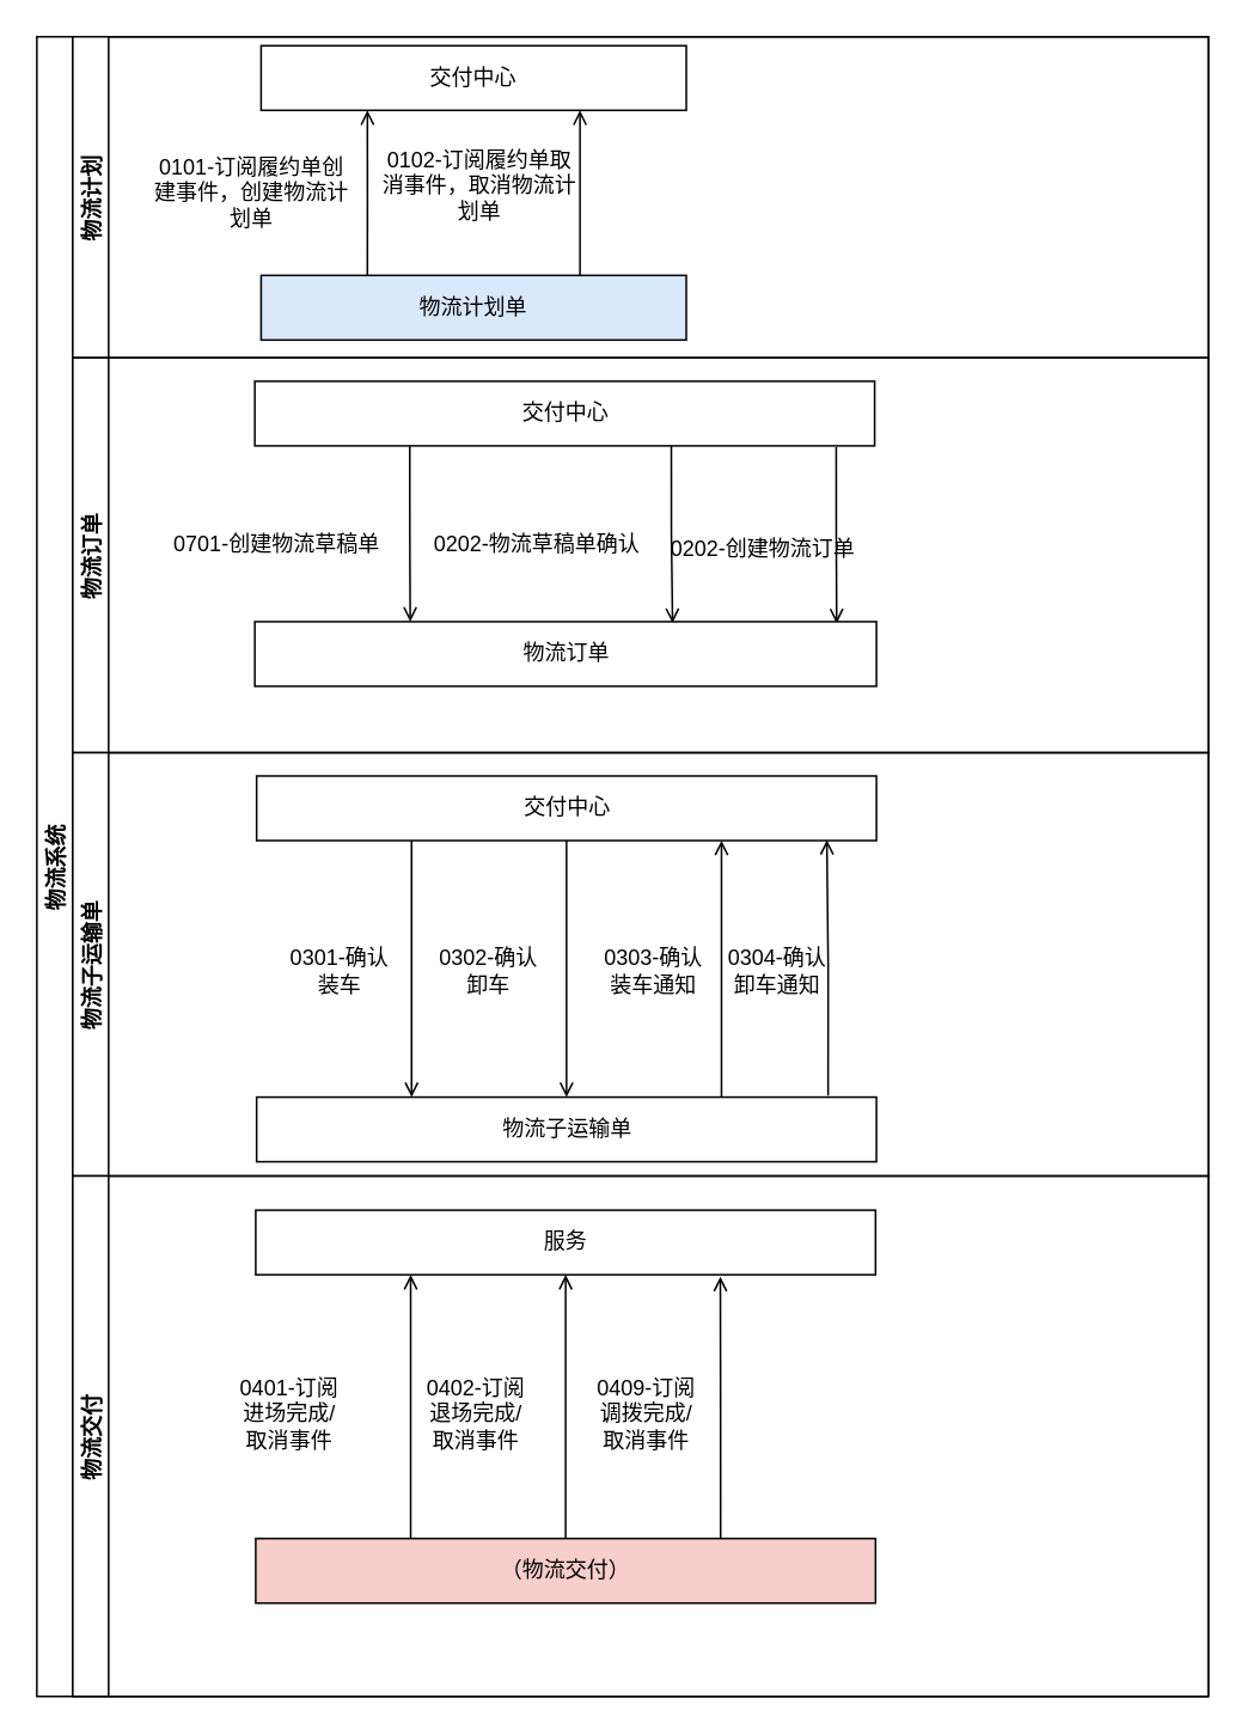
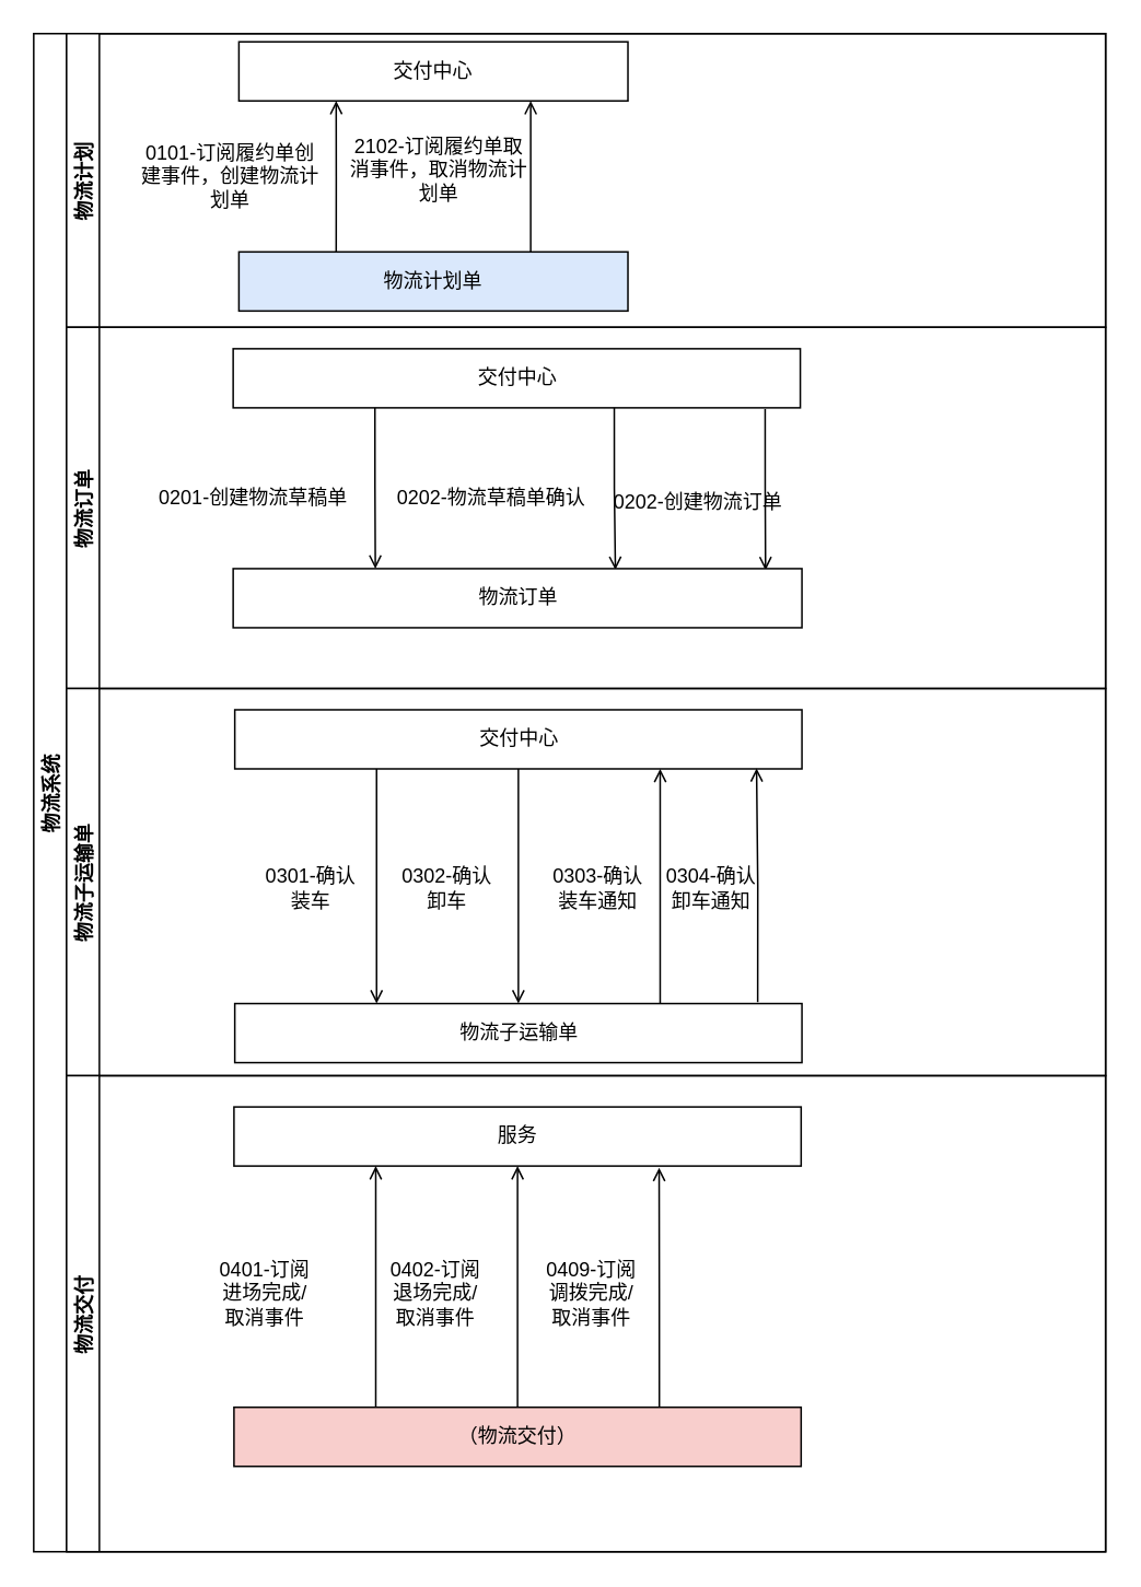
  <mxCell id="0" />
  <mxCell id="1" parent="0" />
  <mxCell id="2" value="物流系统" style="swimlane;childLayout=stackLayout;resizeParent=1;resizeParentMax=0;horizontal=0;startSize=20;horizontalStack=0;" parent="1" vertex="1"><mxGeometry x="20" y="20" width="653" height="925" as="geometry" /></mxCell>
  <mxCell id="3" value="物流计划" style="swimlane;startSize=20;horizontal=0;" parent="2" vertex="1"><mxGeometry x="20" width="633" height="179" as="geometry" /></mxCell>
  <mxCell id="4" value="交付中心" style="rounded=0;whiteSpace=wrap;html=1;" parent="3" vertex="1"><mxGeometry x="105" y="5" width="237" height="36" as="geometry" /></mxCell>
  <mxCell id="5" style="edgeStyle=orthogonalEdgeStyle;rounded=0;orthogonalLoop=1;jettySize=auto;html=1;exitX=0.25;exitY=0;exitDx=0;exitDy=0;entryX=0.25;entryY=1;entryDx=0;entryDy=0;endArrow=open;endFill=0;" parent="3" source="7" target="4" edge="1"><mxGeometry relative="1" as="geometry" /></mxCell>
  <mxCell id="6" style="edgeStyle=orthogonalEdgeStyle;rounded=0;orthogonalLoop=1;jettySize=auto;html=1;exitX=0.75;exitY=0;exitDx=0;exitDy=0;entryX=0.75;entryY=1;entryDx=0;entryDy=0;endArrow=open;endFill=0;" parent="3" source="7" target="4" edge="1"><mxGeometry relative="1" as="geometry" /></mxCell>
  <mxCell id="7" value="物流计划单" style="rounded=0;whiteSpace=wrap;html=1;fillColor=#dae8fc;" parent="3" vertex="1"><mxGeometry x="105" y="133" width="237" height="36" as="geometry" /></mxCell>
  <mxCell id="8" value="0101-订阅履约单创建事件，创建物流计划单" style="text;html=1;strokeColor=none;fillColor=none;align=center;verticalAlign=middle;whiteSpace=wrap;rounded=0;" parent="3" vertex="1"><mxGeometry x="44" y="72" width="112" height="30" as="geometry" /></mxCell>
- <mxCell id="9" value="0102-订阅履约单取消事件，取消物流计划单" style="text;html=1;strokeColor=none;fillColor=none;align=center;verticalAlign=middle;whiteSpace=wrap;rounded=0;" parent="3" vertex="1"><mxGeometry x="171" y="68" width="112" height="30" as="geometry" /></mxCell>
+ <mxCell id="9" value="2102-订阅履约单取消事件，取消物流计划单" style="text;html=1;strokeColor=none;fillColor=none;align=center;verticalAlign=middle;whiteSpace=wrap;rounded=0;" parent="3" vertex="1"><mxGeometry x="171" y="68" width="112" height="30" as="geometry" /></mxCell>
  <mxCell id="10" value="物流订单" style="swimlane;startSize=20;horizontal=0;" parent="2" vertex="1"><mxGeometry x="20" y="179" width="633" height="220" as="geometry" /></mxCell>
  <mxCell id="11" style="edgeStyle=orthogonalEdgeStyle;rounded=0;orthogonalLoop=1;jettySize=auto;html=1;exitX=0.25;exitY=1;exitDx=0;exitDy=0;entryX=0.25;entryY=0;entryDx=0;entryDy=0;endArrow=open;endFill=0;" parent="10" source="14" target="15" edge="1"><mxGeometry relative="1" as="geometry" /></mxCell>
  <mxCell id="12" style="edgeStyle=orthogonalEdgeStyle;rounded=0;orthogonalLoop=1;jettySize=auto;html=1;entryX=0.672;entryY=0.022;entryDx=0;entryDy=0;endArrow=open;endFill=0;entryPerimeter=0;exitX=0.672;exitY=0.971;exitDx=0;exitDy=0;exitPerimeter=0;" parent="10" source="14" target="15" edge="1"><mxGeometry relative="1" as="geometry"><mxPoint x="333" y="52" as="sourcePoint" /></mxGeometry></mxCell>
  <mxCell id="13" style="edgeStyle=orthogonalEdgeStyle;rounded=0;orthogonalLoop=1;jettySize=auto;html=1;exitX=0.938;exitY=1.023;exitDx=0;exitDy=0;entryX=0.936;entryY=0.027;entryDx=0;entryDy=0;entryPerimeter=0;endArrow=open;endFill=0;exitPerimeter=0;" parent="10" source="14" target="15" edge="1"><mxGeometry relative="1" as="geometry" /></mxCell>
  <mxCell id="14" value="交付中心" style="rounded=0;whiteSpace=wrap;html=1;" parent="10" vertex="1"><mxGeometry x="101.5" y="13" width="345.5" height="36" as="geometry" /></mxCell>
  <mxCell id="15" value="物流订单" style="rounded=0;whiteSpace=wrap;html=1;" parent="10" vertex="1"><mxGeometry x="101.5" y="147" width="346.5" height="36" as="geometry" /></mxCell>
- <mxCell id="16" value="0701-创建物流草稿单" style="text;html=1;strokeColor=none;fillColor=none;align=center;verticalAlign=middle;whiteSpace=wrap;rounded=0;" parent="10" vertex="1"><mxGeometry x="43" y="89" width="142" height="30" as="geometry" /></mxCell>
+ <mxCell id="16" value="0201-创建物流草稿单" style="text;html=1;strokeColor=none;fillColor=none;align=center;verticalAlign=middle;whiteSpace=wrap;rounded=0;" parent="10" vertex="1"><mxGeometry x="43" y="89" width="142" height="30" as="geometry" /></mxCell>
  <mxCell id="17" value="0202-物流草稿单确认" style="text;html=1;strokeColor=none;fillColor=none;align=center;verticalAlign=middle;whiteSpace=wrap;rounded=0;" parent="10" vertex="1"><mxGeometry x="182" y="89" width="154" height="30" as="geometry" /></mxCell>
  <mxCell id="18" value="0202-创建物流订单" style="text;html=1;strokeColor=none;fillColor=none;align=center;verticalAlign=middle;whiteSpace=wrap;rounded=0;" parent="10" vertex="1"><mxGeometry x="322" y="95" width="126" height="24" as="geometry" /></mxCell>
  <mxCell id="19" value="物流子运输单" style="swimlane;startSize=20;horizontal=0;" parent="2" vertex="1"><mxGeometry x="20" y="399" width="633" height="236" as="geometry" /></mxCell>
  <mxCell id="20" style="edgeStyle=orthogonalEdgeStyle;rounded=0;orthogonalLoop=1;jettySize=auto;html=1;exitX=0.25;exitY=1;exitDx=0;exitDy=0;entryX=0.25;entryY=0;entryDx=0;entryDy=0;endArrow=open;endFill=0;" parent="19" source="22" target="25" edge="1"><mxGeometry relative="1" as="geometry" /></mxCell>
  <mxCell id="21" style="edgeStyle=orthogonalEdgeStyle;rounded=0;orthogonalLoop=1;jettySize=auto;html=1;exitX=0.5;exitY=1;exitDx=0;exitDy=0;entryX=0.5;entryY=0;entryDx=0;entryDy=0;endArrow=open;endFill=0;" parent="19" source="22" target="25" edge="1"><mxGeometry relative="1" as="geometry" /></mxCell>
  <mxCell id="22" value="交付中心" style="rounded=0;whiteSpace=wrap;html=1;" parent="19" vertex="1"><mxGeometry x="102.5" y="13" width="345.5" height="36" as="geometry" /></mxCell>
  <mxCell id="23" style="edgeStyle=orthogonalEdgeStyle;rounded=0;orthogonalLoop=1;jettySize=auto;html=1;exitX=0.75;exitY=0;exitDx=0;exitDy=0;entryX=0.75;entryY=1;entryDx=0;entryDy=0;endArrow=open;endFill=0;" parent="19" source="25" target="22" edge="1"><mxGeometry relative="1" as="geometry" /></mxCell>
  <mxCell id="24" style="edgeStyle=orthogonalEdgeStyle;rounded=0;orthogonalLoop=1;jettySize=auto;html=1;exitX=0.922;exitY=-0.024;exitDx=0;exitDy=0;entryX=0.92;entryY=0.99;entryDx=0;entryDy=0;entryPerimeter=0;endArrow=open;endFill=0;exitPerimeter=0;" parent="19" source="25" target="22" edge="1"><mxGeometry relative="1" as="geometry" /></mxCell>
  <mxCell id="25" value="物流子运输单" style="rounded=0;whiteSpace=wrap;html=1;" parent="19" vertex="1"><mxGeometry x="102.5" y="192" width="345.5" height="36" as="geometry" /></mxCell>
  <mxCell id="26" value="0301-确认装车" style="text;html=1;strokeColor=none;fillColor=none;align=center;verticalAlign=middle;whiteSpace=wrap;rounded=0;" parent="19" vertex="1"><mxGeometry x="119" y="107" width="60" height="30" as="geometry" /></mxCell>
  <mxCell id="27" value="0302-确认卸车" style="text;html=1;strokeColor=none;fillColor=none;align=center;verticalAlign=middle;whiteSpace=wrap;rounded=0;" parent="19" vertex="1"><mxGeometry x="202" y="107" width="60" height="30" as="geometry" /></mxCell>
  <mxCell id="28" value="0303-确认装车通知" style="text;html=1;strokeColor=none;fillColor=none;align=center;verticalAlign=middle;whiteSpace=wrap;rounded=0;" parent="19" vertex="1"><mxGeometry x="294" y="107" width="60" height="30" as="geometry" /></mxCell>
  <mxCell id="29" value="0304-确认卸车通知" style="text;html=1;strokeColor=none;fillColor=none;align=center;verticalAlign=middle;whiteSpace=wrap;rounded=0;" parent="19" vertex="1"><mxGeometry x="363" y="107" width="60" height="30" as="geometry" /></mxCell>
  <mxCell id="30" value="物流交付" style="swimlane;startSize=20;horizontal=0;" parent="2" vertex="1"><mxGeometry x="20" y="635" width="633" height="290" as="geometry" /></mxCell>
  <mxCell id="31" value="服务" style="rounded=0;whiteSpace=wrap;html=1;" parent="30" vertex="1"><mxGeometry x="102" y="19" width="345.5" height="36" as="geometry" /></mxCell>
  <mxCell id="32" style="edgeStyle=orthogonalEdgeStyle;rounded=0;orthogonalLoop=1;jettySize=auto;html=1;exitX=0.25;exitY=0;exitDx=0;exitDy=0;entryX=0.25;entryY=1;entryDx=0;entryDy=0;endArrow=open;endFill=0;" parent="30" source="34" target="31" edge="1"><mxGeometry relative="1" as="geometry" /></mxCell>
  <mxCell id="33" style="edgeStyle=orthogonalEdgeStyle;rounded=0;orthogonalLoop=1;jettySize=auto;html=1;exitX=0.5;exitY=0;exitDx=0;exitDy=0;entryX=0.5;entryY=1;entryDx=0;entryDy=0;endArrow=open;endFill=0;" parent="30" source="34" target="31" edge="1"><mxGeometry relative="1" as="geometry" /></mxCell>
  <mxCell id="34" value="（物流交付）" style="rounded=0;whiteSpace=wrap;html=1;fillColor=#f8cecc;" parent="30" vertex="1"><mxGeometry x="102" y="202" width="345.5" height="36" as="geometry" /></mxCell>
  <mxCell id="35" value="0401-订阅进场完成/取消事件" style="text;html=1;strokeColor=none;fillColor=none;align=center;verticalAlign=middle;whiteSpace=wrap;rounded=0;" parent="30" vertex="1"><mxGeometry x="91" y="118" width="60" height="30" as="geometry" /></mxCell>
  <mxCell id="36" value="0402-订阅退场完成/取消事件" style="text;html=1;strokeColor=none;fillColor=none;align=center;verticalAlign=middle;whiteSpace=wrap;rounded=0;" parent="30" vertex="1"><mxGeometry x="195" y="118" width="60" height="30" as="geometry" /></mxCell>
  <mxCell id="37" value="0409-订阅调拨完成/取消事件" style="text;html=1;strokeColor=none;fillColor=none;align=center;verticalAlign=middle;whiteSpace=wrap;rounded=0;" parent="30" vertex="1"><mxGeometry x="290" y="118" width="60" height="30" as="geometry" /></mxCell>
  <mxCell id="38" style="edgeStyle=orthogonalEdgeStyle;rounded=0;orthogonalLoop=1;jettySize=auto;html=1;exitX=0.75;exitY=0;exitDx=0;exitDy=0;endArrow=open;endFill=0;" parent="1" source="34" edge="1"><mxGeometry relative="1" as="geometry"><mxPoint x="401" y="711.023" as="targetPoint" /></mxGeometry></mxCell>
